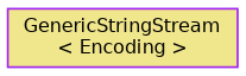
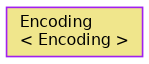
  digraph {
    rankdir=LR
-   n1 [color=purple fillcolor=khaki fontname=Helvetica fontsize=10 height=0.2 label="GenericStringStream\l\< Encoding \>" shape=record style=filled width=0.4]
+   n1 [color=purple fillcolor=khaki fontname=Helvetica fontsize=10 height=0.2 label="Encoding\l\< Encoding \>" shape=record style=filled width=0.4]
  }
